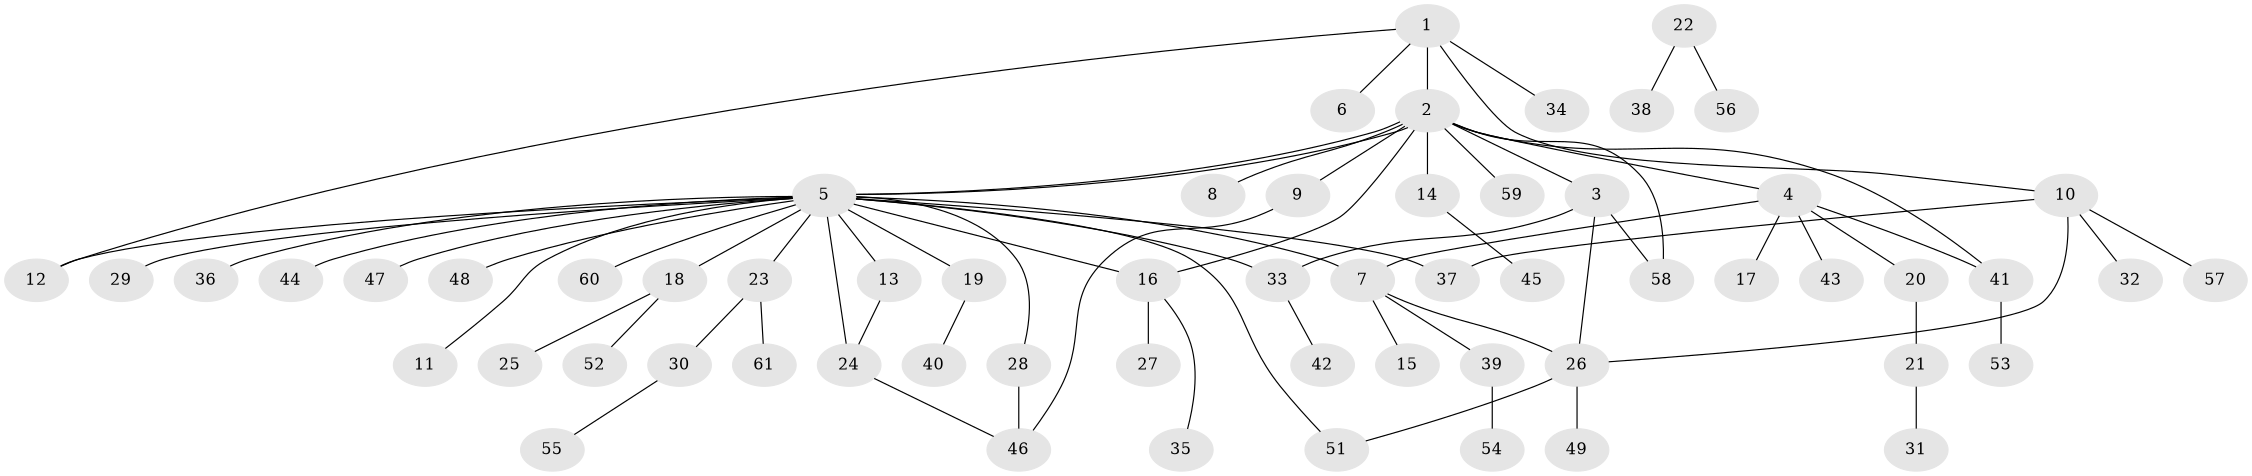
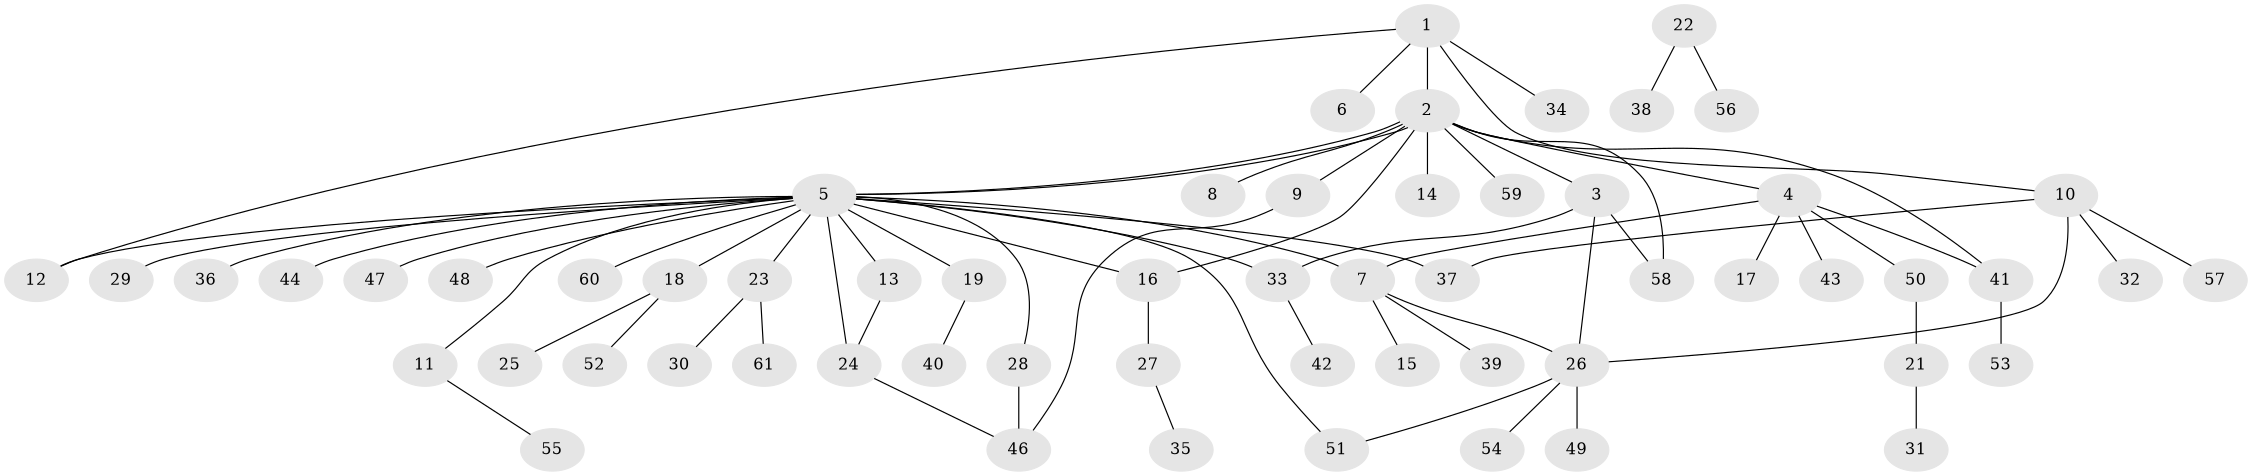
  graph {
    node [color=gray90 style=filled]
    1
    2
    6
    10
    12
    34
    3
    4
    5
    8
    9
    14
    16
    41
    59
    58
    26
    37
    32
    57
    33
    7
    17
-   20
+   20 [label=50]
    43
    11
    13
    18
    19
    23
    24
    28
    29
    36
    44
    47
    48
    51
    60
    46
-   45
    27
    35
    22
    38
    56
    53
    49
    42
    15
    39
    21
    25
    52
    40
    30
    61
    54
    31
    55
    1 -- 2
    1 -- 6
    1 -- 10
    1 -- 12
    1 -- 34
    2 -- 3
    2 -- 4
    2 -- 5
    2 -- 5
    2 -- 8
    2 -- 9
    2 -- 14
    2 -- 16
    2 -- 41
    2 -- 59
    2 -- 58
    10 -- 26
    10 -- 37
    10 -- 32
    10 -- 57
    3 -- 58
    3 -- 26
    3 -- 33
    4 -- 41
    4 -- 7
    4 -- 17
    4 -- 20
    4 -- 43
    5 -- 12
    5 -- 16
    5 -- 37
    5 -- 33
    5 -- 7
    5 -- 11
    5 -- 13
    5 -- 18
    5 -- 19
    5 -- 23
    5 -- 24
    5 -- 28
    5 -- 29
    5 -- 36
    5 -- 44
    5 -- 47
    5 -- 48
    5 -- 51
    5 -- 60
    9 -- 46
-   14 -- 45
    16 -- 27
-   16 -- 35
+   27 -- 35
    41 -- 53
    26 -- 51
    26 -- 49
    33 -- 42
    7 -- 26
    7 -- 15
    7 -- 39
    20 -- 21
    13 -- 24
    18 -- 25
    18 -- 52
    19 -- 40
    23 -- 30
    23 -- 61
    24 -- 46
    28 -- 46
    22 -- 38
    22 -- 56
-   39 -- 54
+   26 -- 54
    21 -- 31
-   30 -- 55
+   11 -- 55
  }
